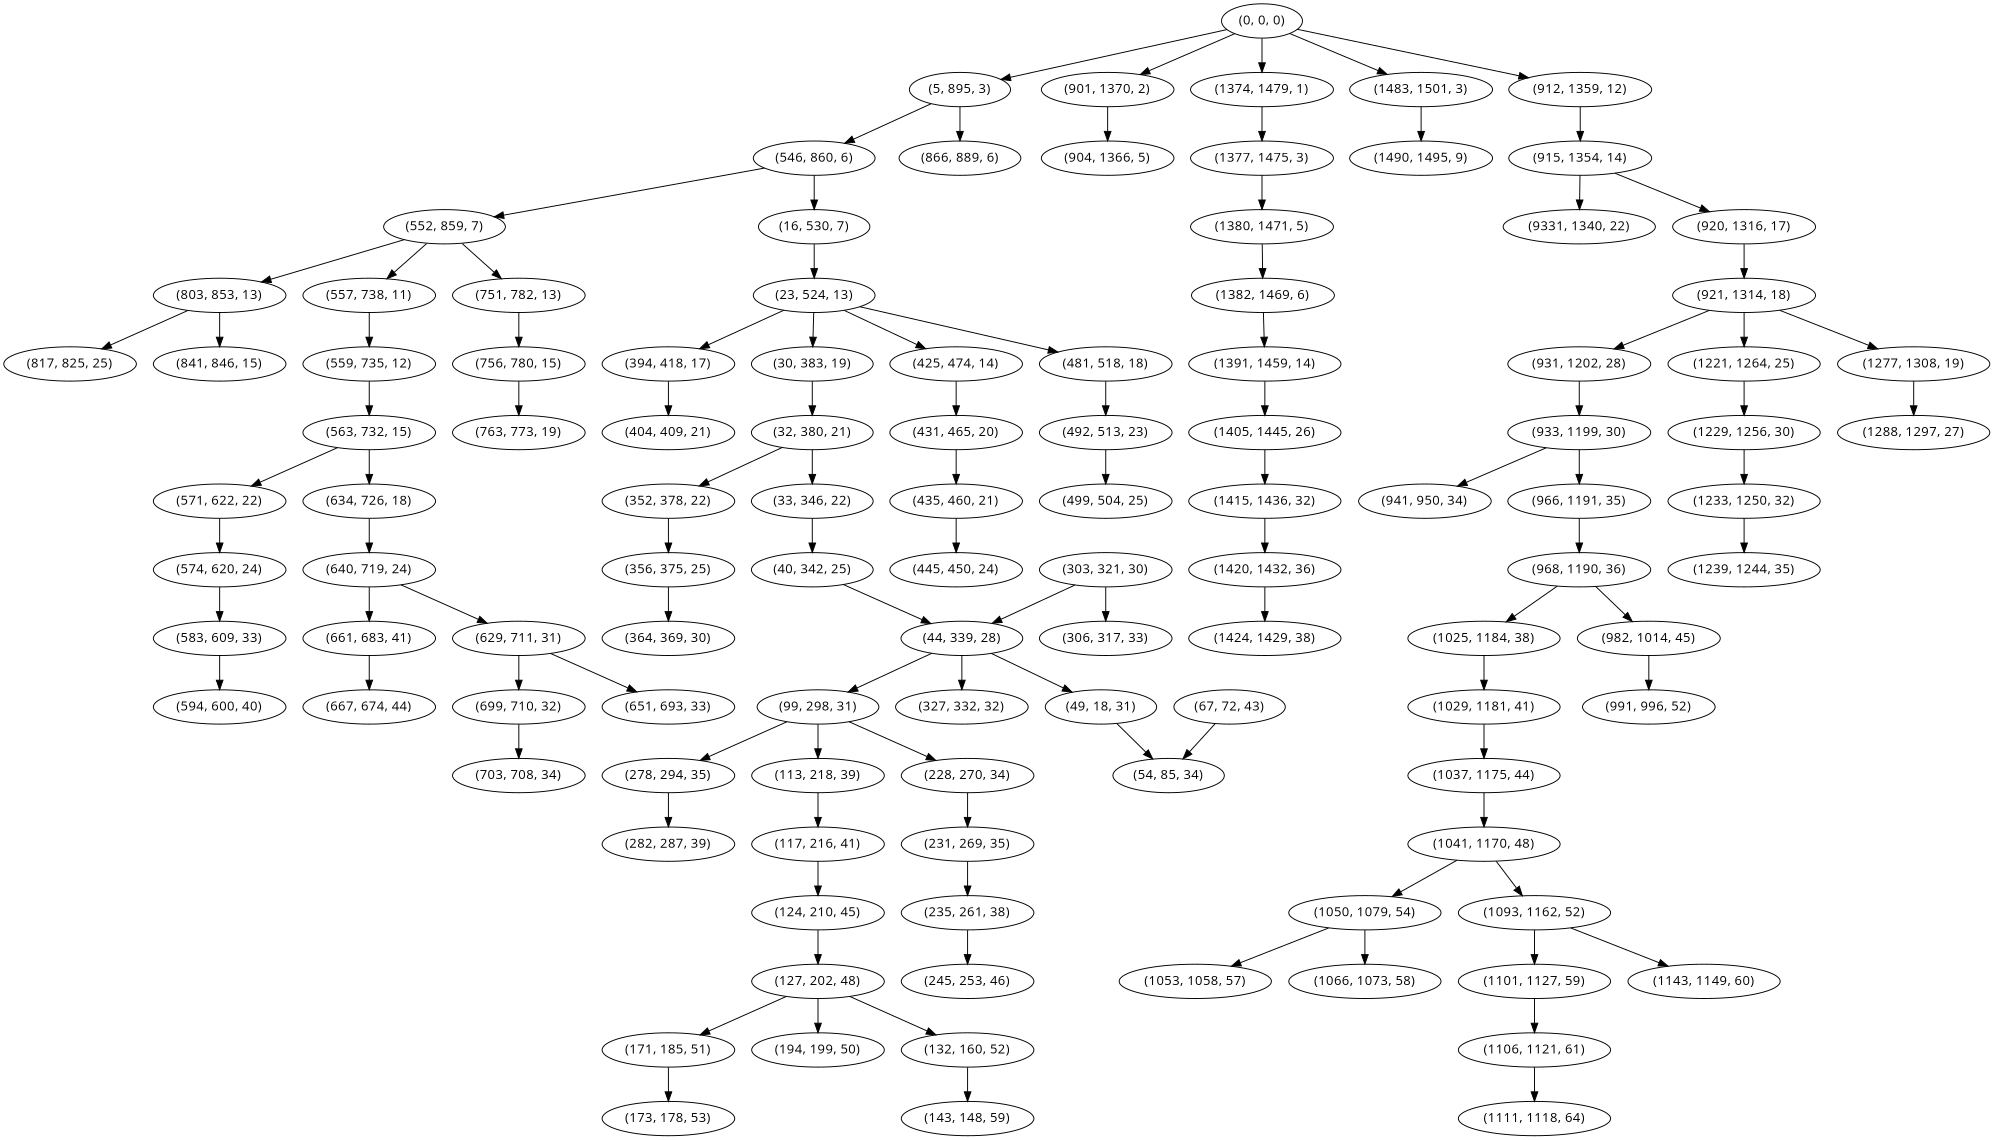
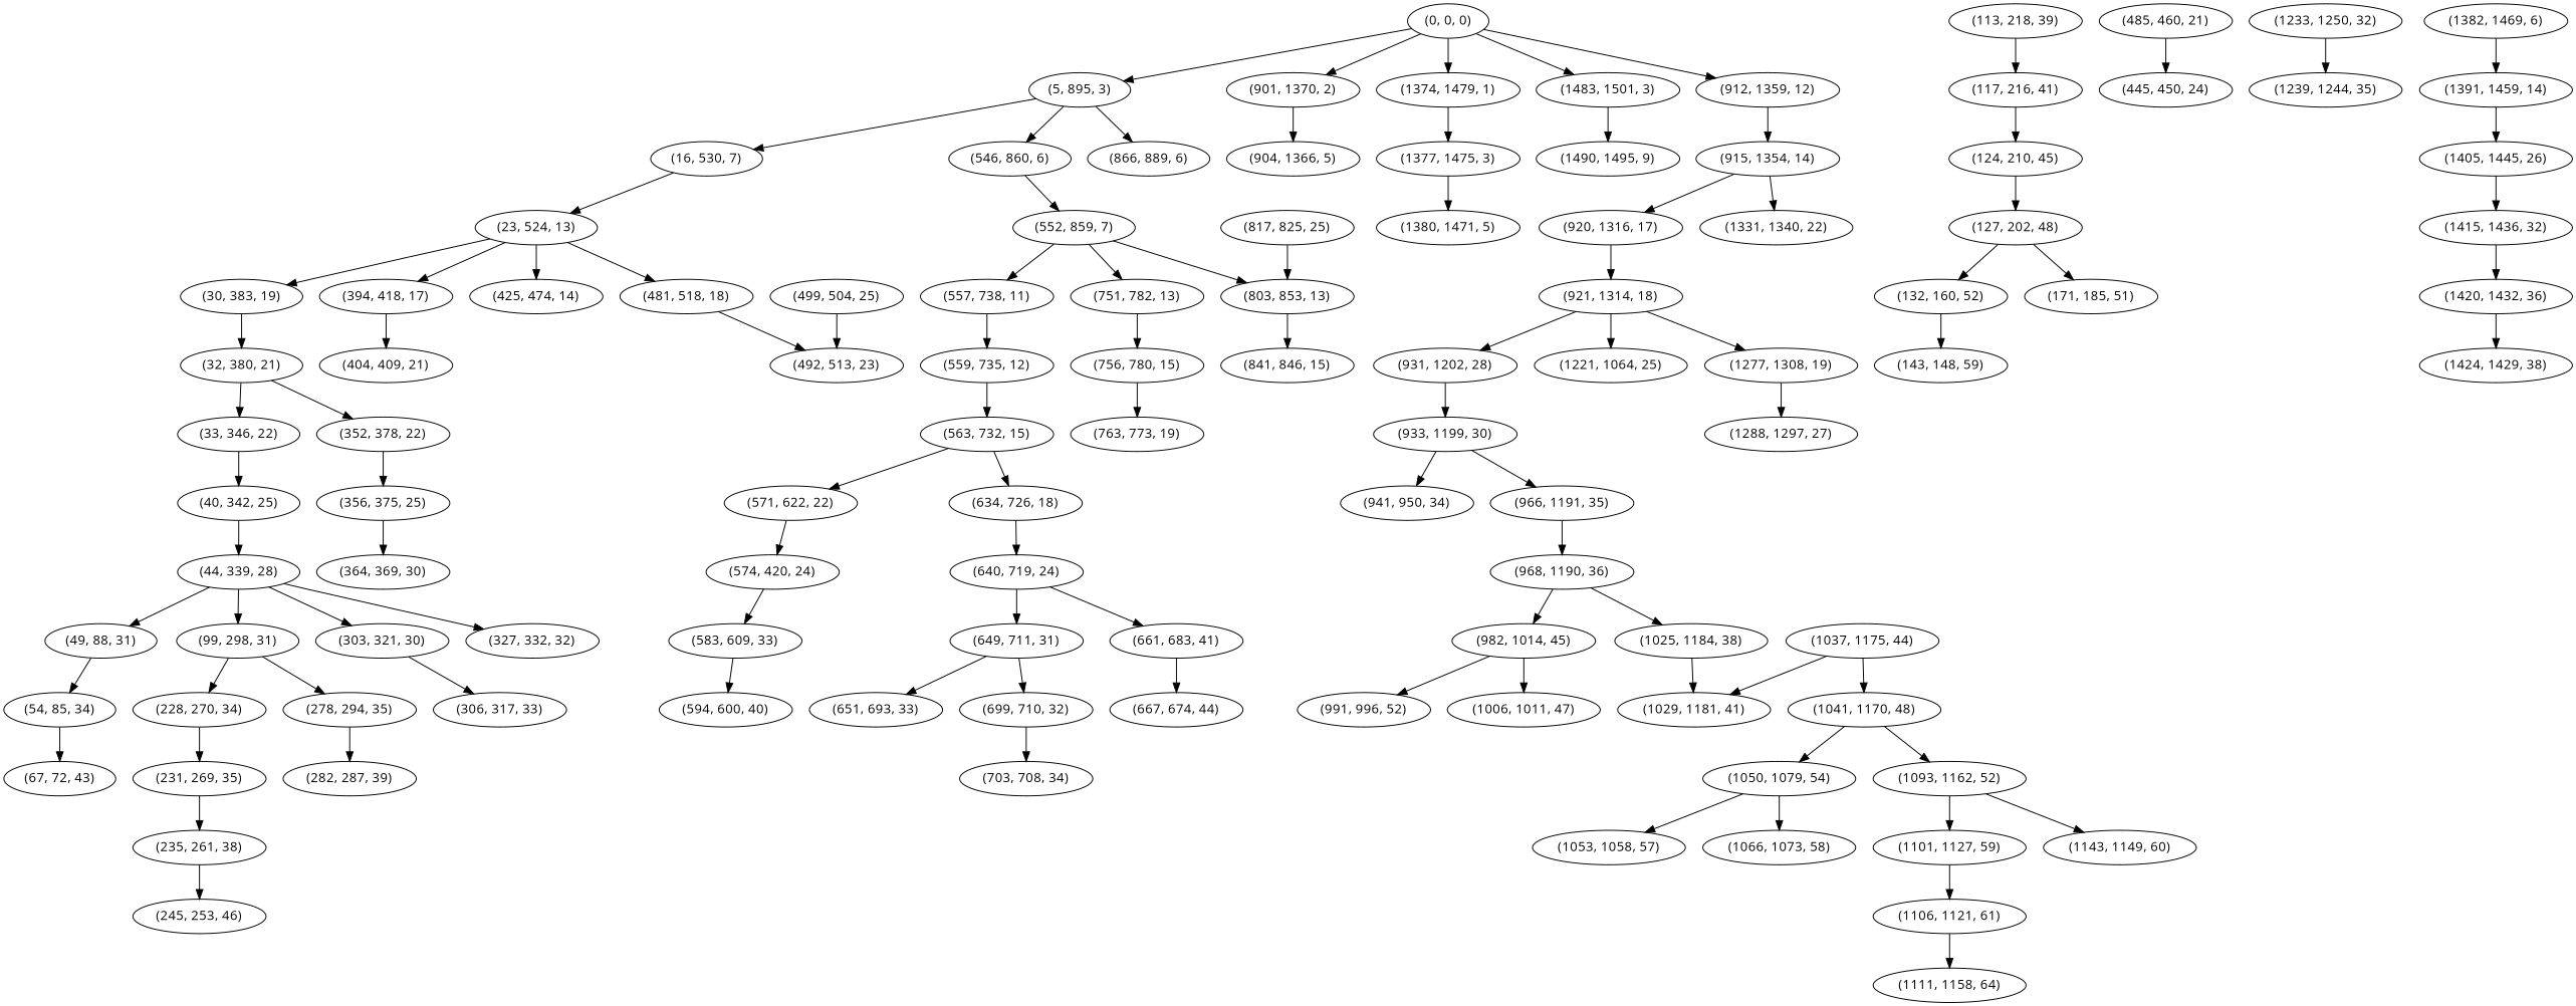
  digraph {
    fontname="Open Sans"
    node [fontname="Open Sans"]
    edge [fontname="Open Sans"]
    "(0, 0, 0)"
    "(5, 895, 3)"
    "(901, 1370, 2)"
    "(1374, 1479, 1)"
    "(1483, 1501, 3)"
    "(912, 1359, 12)"
    "(16, 530, 7)"
    "(546, 860, 6)"
    "(866, 889, 6)"
    "(904, 1366, 5)"
    "(1377, 1475, 3)"
    "(1490, 1495, 9)"
    "(23, 524, 13)"
    "(552, 859, 7)"
    "(30, 383, 19)"
    "(394, 418, 17)"
    "(425, 474, 14)"
    "(481, 518, 18)"
    "(32, 380, 21)"
    "(404, 409, 21)"
-   "(431, 465, 20)"
    "(492, 513, 23)"
    "(33, 346, 22)"
    "(352, 378, 22)"
    "(40, 342, 25)"
    "(356, 375, 25)"
    "(44, 339, 28)"
-   "(49, 88, 31)" [label="(49, 18, 31)"]
+   "(49, 88, 31)"
    "(99, 298, 31)"
    "(303, 321, 30)"
    "(327, 332, 32)"
    "(54, 85, 34)"
    "(113, 218, 39)"
    "(228, 270, 34)"
    "(278, 294, 35)"
    "(306, 317, 33)"
    "(67, 72, 43)"
    "(117, 216, 41)"
    "(231, 269, 35)"
    "(282, 287, 39)"
    "(124, 210, 45)"
    "(127, 202, 48)"
    "(132, 160, 52)"
    "(171, 185, 51)"
-   "(194, 199, 50)"
    "(143, 148, 59)"
-   "(173, 178, 53)"
    "(235, 261, 38)"
    "(245, 253, 46)"
    "(364, 369, 30)"
-   "(435, 460, 21)"
+   "(435, 460, 21)" [label="(485, 460, 21)"]
    "(445, 450, 24)"
    "(499, 504, 25)"
    "(557, 738, 11)"
    "(751, 782, 13)"
    "(803, 853, 13)"
    "(559, 735, 12)"
    "(756, 780, 15)"
    "(817, 825, 25)"
    "(841, 846, 15)"
    "(563, 732, 15)"
    "(571, 622, 22)"
    "(634, 726, 18)"
-   "(574, 620, 24)"
+   "(574, 620, 24)" [label="(574, 420, 24)"]
    "(640, 719, 24)"
    "(583, 609, 33)"
    "(594, 600, 40)"
-   "(649, 711, 31)" [label="(629, 711, 31)"]
+   "(649, 711, 31)"
    "(661, 683, 41)"
    "(651, 693, 33)"
    "(699, 710, 32)"
    "(703, 708, 34)"
    "(667, 674, 44)"
    "(763, 773, 19)"
    "(915, 1354, 14)"
    "(920, 1316, 17)"
-   "(1331, 1340, 22)" [label="(9331, 1340, 22)"]
+   "(1331, 1340, 22)"
    "(921, 1314, 18)"
    "(931, 1202, 28)"
-   "(1221, 1264, 25)"
+   "(1221, 1264, 25)" [label="(1221, 1064, 25)"]
    "(1277, 1308, 19)"
    "(933, 1199, 30)"
-   "(1229, 1256, 30)"
    "(1288, 1297, 27)"
    "(941, 950, 34)"
    "(966, 1191, 35)"
    "(968, 1190, 36)"
    "(982, 1014, 45)"
    "(1025, 1184, 38)"
    "(991, 996, 52)"
+   "(1006, 1011, 47)"
    "(1029, 1181, 41)"
    "(1037, 1175, 44)"
    "(1041, 1170, 48)"
    "(1050, 1079, 54)"
    "(1093, 1162, 52)"
    "(1053, 1058, 57)"
    "(1066, 1073, 58)"
    "(1101, 1127, 59)"
    "(1143, 1149, 60)"
    "(1106, 1121, 61)"
-   "(1111, 1118, 64)"
+   "(1111, 1118, 64)" [label="(1111, 1158, 64)"]
    "(1233, 1250, 32)"
    "(1239, 1244, 35)"
    "(1380, 1471, 5)"
    "(1382, 1469, 6)"
    "(1391, 1459, 14)"
    "(1405, 1445, 26)"
    "(1415, 1436, 32)"
    "(1420, 1432, 36)"
    "(1424, 1429, 38)"
    "(0, 0, 0)" -> "(5, 895, 3)"
    "(0, 0, 0)" -> "(901, 1370, 2)"
    "(0, 0, 0)" -> "(1374, 1479, 1)"
    "(0, 0, 0)" -> "(1483, 1501, 3)"
    "(0, 0, 0)" -> "(912, 1359, 12)"
-   "(546, 860, 6)" -> "(16, 530, 7)"
+   "(5, 895, 3)" -> "(16, 530, 7)"
    "(5, 895, 3)" -> "(546, 860, 6)"
    "(5, 895, 3)" -> "(866, 889, 6)"
    "(901, 1370, 2)" -> "(904, 1366, 5)"
    "(1374, 1479, 1)" -> "(1377, 1475, 3)"
    "(1483, 1501, 3)" -> "(1490, 1495, 9)"
    "(912, 1359, 12)" -> "(915, 1354, 14)"
    "(16, 530, 7)" -> "(23, 524, 13)"
    "(546, 860, 6)" -> "(552, 859, 7)"
    "(1377, 1475, 3)" -> "(1380, 1471, 5)"
    "(23, 524, 13)" -> "(30, 383, 19)"
    "(23, 524, 13)" -> "(394, 418, 17)"
    "(23, 524, 13)" -> "(425, 474, 14)"
    "(23, 524, 13)" -> "(481, 518, 18)"
    "(552, 859, 7)" -> "(557, 738, 11)"
    "(552, 859, 7)" -> "(751, 782, 13)"
    "(552, 859, 7)" -> "(803, 853, 13)"
    "(30, 383, 19)" -> "(32, 380, 21)"
    "(394, 418, 17)" -> "(404, 409, 21)"
-   "(425, 474, 14)" -> "(431, 465, 20)"
    "(481, 518, 18)" -> "(492, 513, 23)"
    "(32, 380, 21)" -> "(33, 346, 22)"
    "(32, 380, 21)" -> "(352, 378, 22)"
-   "(431, 465, 20)" -> "(435, 460, 21)"
-   "(492, 513, 23)" -> "(499, 504, 25)"
+   "(499, 504, 25)" -> "(492, 513, 23)"
    "(33, 346, 22)" -> "(40, 342, 25)"
    "(352, 378, 22)" -> "(356, 375, 25)"
    "(40, 342, 25)" -> "(44, 339, 28)"
    "(356, 375, 25)" -> "(364, 369, 30)"
    "(44, 339, 28)" -> "(49, 88, 31)"
    "(44, 339, 28)" -> "(99, 298, 31)"
-   "(303, 321, 30)" -> "(44, 339, 28)"
+   "(44, 339, 28)" -> "(303, 321, 30)"
    "(44, 339, 28)" -> "(327, 332, 32)"
    "(49, 88, 31)" -> "(54, 85, 34)"
-   "(99, 298, 31)" -> "(113, 218, 39)"
    "(99, 298, 31)" -> "(228, 270, 34)"
    "(99, 298, 31)" -> "(278, 294, 35)"
    "(303, 321, 30)" -> "(306, 317, 33)"
-   "(67, 72, 43)" -> "(54, 85, 34)"
+   "(54, 85, 34)" -> "(67, 72, 43)"
    "(113, 218, 39)" -> "(117, 216, 41)"
    "(228, 270, 34)" -> "(231, 269, 35)"
    "(278, 294, 35)" -> "(282, 287, 39)"
    "(117, 216, 41)" -> "(124, 210, 45)"
    "(231, 269, 35)" -> "(235, 261, 38)"
    "(124, 210, 45)" -> "(127, 202, 48)"
    "(127, 202, 48)" -> "(132, 160, 52)"
    "(127, 202, 48)" -> "(171, 185, 51)"
-   "(127, 202, 48)" -> "(194, 199, 50)"
    "(132, 160, 52)" -> "(143, 148, 59)"
-   "(171, 185, 51)" -> "(173, 178, 53)"
    "(235, 261, 38)" -> "(245, 253, 46)"
    "(435, 460, 21)" -> "(445, 450, 24)"
    "(557, 738, 11)" -> "(559, 735, 12)"
    "(751, 782, 13)" -> "(756, 780, 15)"
-   "(803, 853, 13)" -> "(817, 825, 25)"
+   "(817, 825, 25)" -> "(803, 853, 13)"
    "(803, 853, 13)" -> "(841, 846, 15)"
    "(559, 735, 12)" -> "(563, 732, 15)"
    "(756, 780, 15)" -> "(763, 773, 19)"
    "(563, 732, 15)" -> "(571, 622, 22)"
    "(563, 732, 15)" -> "(634, 726, 18)"
    "(571, 622, 22)" -> "(574, 620, 24)"
    "(634, 726, 18)" -> "(640, 719, 24)"
    "(574, 620, 24)" -> "(583, 609, 33)"
    "(640, 719, 24)" -> "(649, 711, 31)"
    "(640, 719, 24)" -> "(661, 683, 41)"
    "(583, 609, 33)" -> "(594, 600, 40)"
    "(649, 711, 31)" -> "(651, 693, 33)"
    "(649, 711, 31)" -> "(699, 710, 32)"
    "(661, 683, 41)" -> "(667, 674, 44)"
    "(699, 710, 32)" -> "(703, 708, 34)"
    "(915, 1354, 14)" -> "(920, 1316, 17)"
    "(915, 1354, 14)" -> "(1331, 1340, 22)"
    "(920, 1316, 17)" -> "(921, 1314, 18)"
    "(921, 1314, 18)" -> "(931, 1202, 28)"
    "(921, 1314, 18)" -> "(1221, 1264, 25)"
    "(921, 1314, 18)" -> "(1277, 1308, 19)"
    "(931, 1202, 28)" -> "(933, 1199, 30)"
-   "(1221, 1264, 25)" -> "(1229, 1256, 30)"
    "(1277, 1308, 19)" -> "(1288, 1297, 27)"
    "(933, 1199, 30)" -> "(941, 950, 34)"
    "(933, 1199, 30)" -> "(966, 1191, 35)"
-   "(1229, 1256, 30)" -> "(1233, 1250, 32)"
    "(966, 1191, 35)" -> "(968, 1190, 36)"
    "(968, 1190, 36)" -> "(982, 1014, 45)"
    "(968, 1190, 36)" -> "(1025, 1184, 38)"
    "(982, 1014, 45)" -> "(991, 996, 52)"
+   "(982, 1014, 45)" -> "(1006, 1011, 47)"
    "(1025, 1184, 38)" -> "(1029, 1181, 41)"
-   "(1029, 1181, 41)" -> "(1037, 1175, 44)"
+   "(1037, 1175, 44)" -> "(1029, 1181, 41)"
    "(1037, 1175, 44)" -> "(1041, 1170, 48)"
    "(1041, 1170, 48)" -> "(1050, 1079, 54)"
    "(1041, 1170, 48)" -> "(1093, 1162, 52)"
    "(1050, 1079, 54)" -> "(1053, 1058, 57)"
    "(1050, 1079, 54)" -> "(1066, 1073, 58)"
    "(1093, 1162, 52)" -> "(1101, 1127, 59)"
    "(1093, 1162, 52)" -> "(1143, 1149, 60)"
    "(1101, 1127, 59)" -> "(1106, 1121, 61)"
    "(1106, 1121, 61)" -> "(1111, 1118, 64)"
    "(1233, 1250, 32)" -> "(1239, 1244, 35)"
-   "(1380, 1471, 5)" -> "(1382, 1469, 6)"
    "(1382, 1469, 6)" -> "(1391, 1459, 14)"
    "(1391, 1459, 14)" -> "(1405, 1445, 26)"
    "(1405, 1445, 26)" -> "(1415, 1436, 32)"
    "(1415, 1436, 32)" -> "(1420, 1432, 36)"
    "(1420, 1432, 36)" -> "(1424, 1429, 38)"
  }
